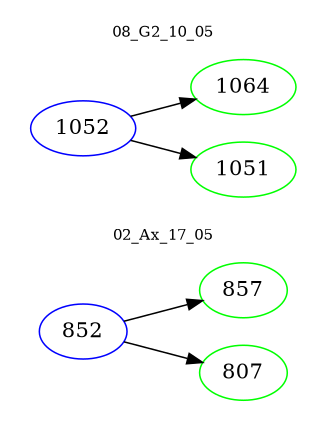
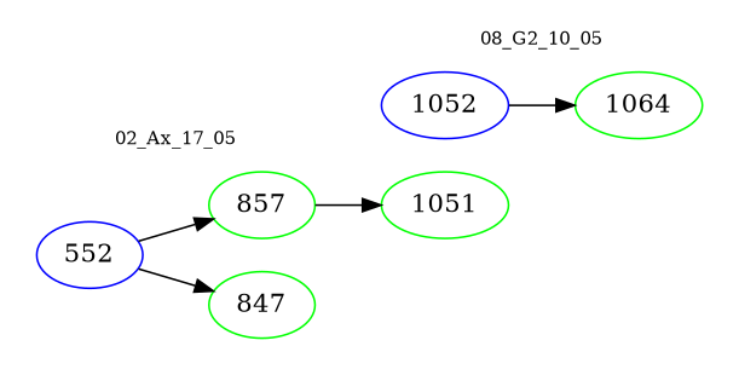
  digraph {
    rankdir=LR
    node [color=green]
    edge [color=black]
-   n1 [color=blue label=852]
-   n2 [label=807]
+   n1 [color=blue label=552]
+   n2 [label=847]
    n3 [label=857]
    n4 [color=blue label=1052]
    n5 [label=1051]
    n6 [label=1064]
    subgraph cluster_1 {
      color=white
      fontsize=10
      label="02_Ax_17_05"
      n1
      n2
      n3
    }
    subgraph cluster_2 {
      color=white
      fontsize=10
      label="08_G2_10_05"
      n4
      n5
      n6
    }
    n1 -> n2
    n1 -> n3
-   n4 -> n5
+   n3 -> n5
    n4 -> n6
  }
